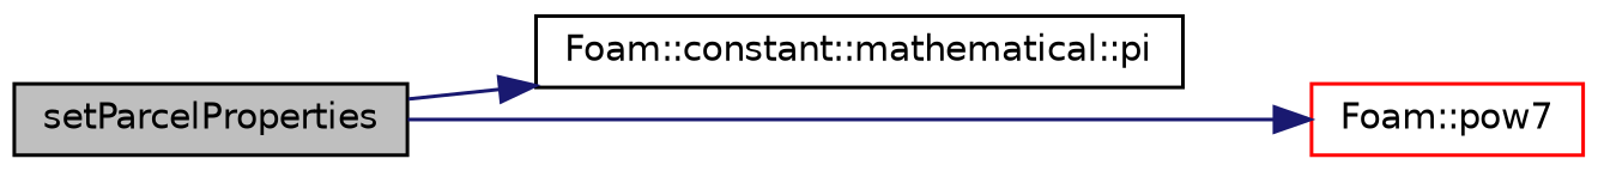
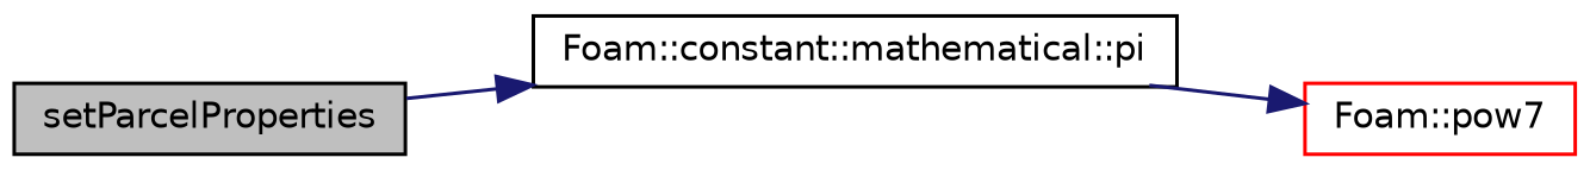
  digraph {
    rankdir=LR
    node [color=black fontname=Helvetica fontsize=10 shape=record]
    edge [color=midnightblue fontname=Helvetica fontsize=10 labelfontname=Helvetica labelfontsize=10 style=solid]
    n1 [fillcolor=grey75 fontcolor=black height=0.2 label=setParcelProperties style=filled width=0.4]
    n2 [height=0.2 label="Foam::constant::mathematical::pi" width=0.4]
    n3 [color=red height=0.2 label="Foam::pow7" width=0.4]
    n1 -> n2
-   n1 -> n3
+   n2 -> n3
  }
